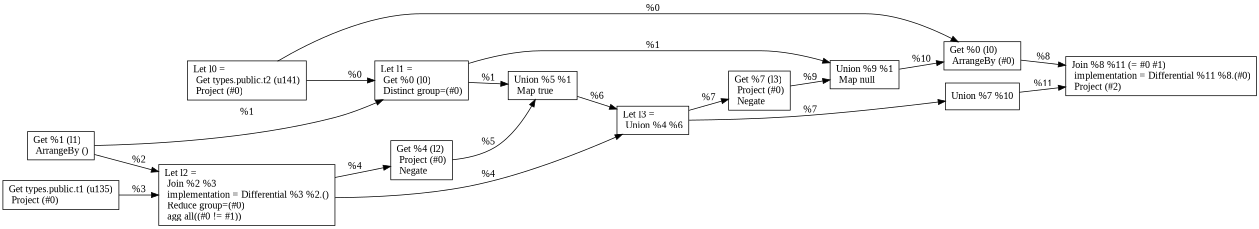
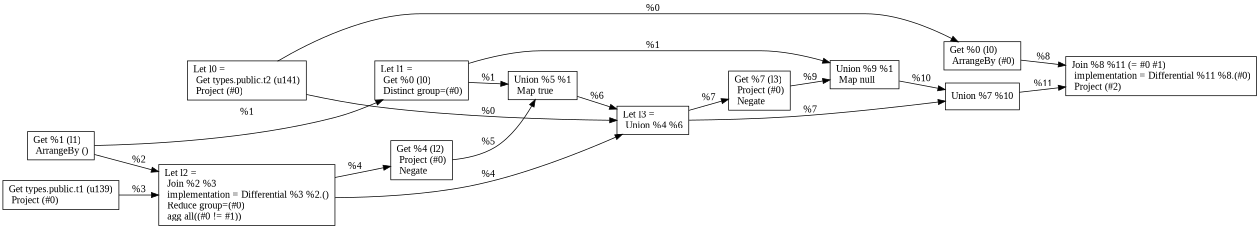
  digraph {
    fontname="Liberation Serif"
    rankdir=LR
    node [fontname="Liberation Serif" shape=record]
    edge [fontname="Liberation Serif"]
    n1 [label="Let l0 =\l Get types.public.t2 (u141)\l Project (#0)\l"]
    n2 [label="Let l1 =\l Get %0 (l0)\l Distinct group=(#0)\l"]
    n3 [label=" Get %0 (l0)\l ArrangeBy (#0)\l"]
    n4 [label=" Union %5 %1\l Map true\l"]
    n5 [label=" Union %9 %1\l Map null\l"]
    n6 [label=" Join %8 %11 (= #0 #1)\l  implementation = Differential %11 %8.(#0)\l Project (#2)\l"]
    n7 [label=" Get %1 (l1)\l ArrangeBy ()\l"]
    n8 [label="Let l2 =\l Join %2 %3\l  implementation = Differential %3 %2.()\l Reduce group=(#0)\l  agg all((#0 != #1))\l"]
    n9 [label="Let l3 =\l Union %4 %6\l"]
    n10 [label=" Union %7 %10\l"]
    n11 [label=" Get %4 (l2)\l Project (#0)\l Negate\l"]
-   n12 [label=" Get types.public.t1 (u135)\l Project (#0)\l"]
+   n12 [label=" Get types.public.t1 (u139)\l Project (#0)\l"]
    n13 [label=" Get %7 (l3)\l Project (#0)\l Negate\l"]
-   n1 -> n2 [label="%0\l"]
+   n1 -> n9 [label="%0\l"]
    n1 -> n3 [label="%0\l"]
    n2 -> n4 [label="%1\l"]
    n2 -> n5 [label="%1\l"]
    n3 -> n6 [label="%8\l"]
    n4 -> n9 [label="%6\l"]
-   n5 -> n3 [label="%10\l"]
+   n5 -> n10 [label="%10\l"]
    n7 -> n2 [label="%1\l"]
    n7 -> n8 [label="%2\l"]
    n8 -> n9 [label="%4\l"]
    n8 -> n11 [label="%4\l"]
    n9 -> n10 [label="%7\l"]
    n9 -> n13 [label="%7\l"]
    n10 -> n6 [label="%11\l"]
    n11 -> n4 [label="%5\l"]
    n12 -> n8 [label="%3\l"]
    n13 -> n5 [label="%9\l"]
  }
